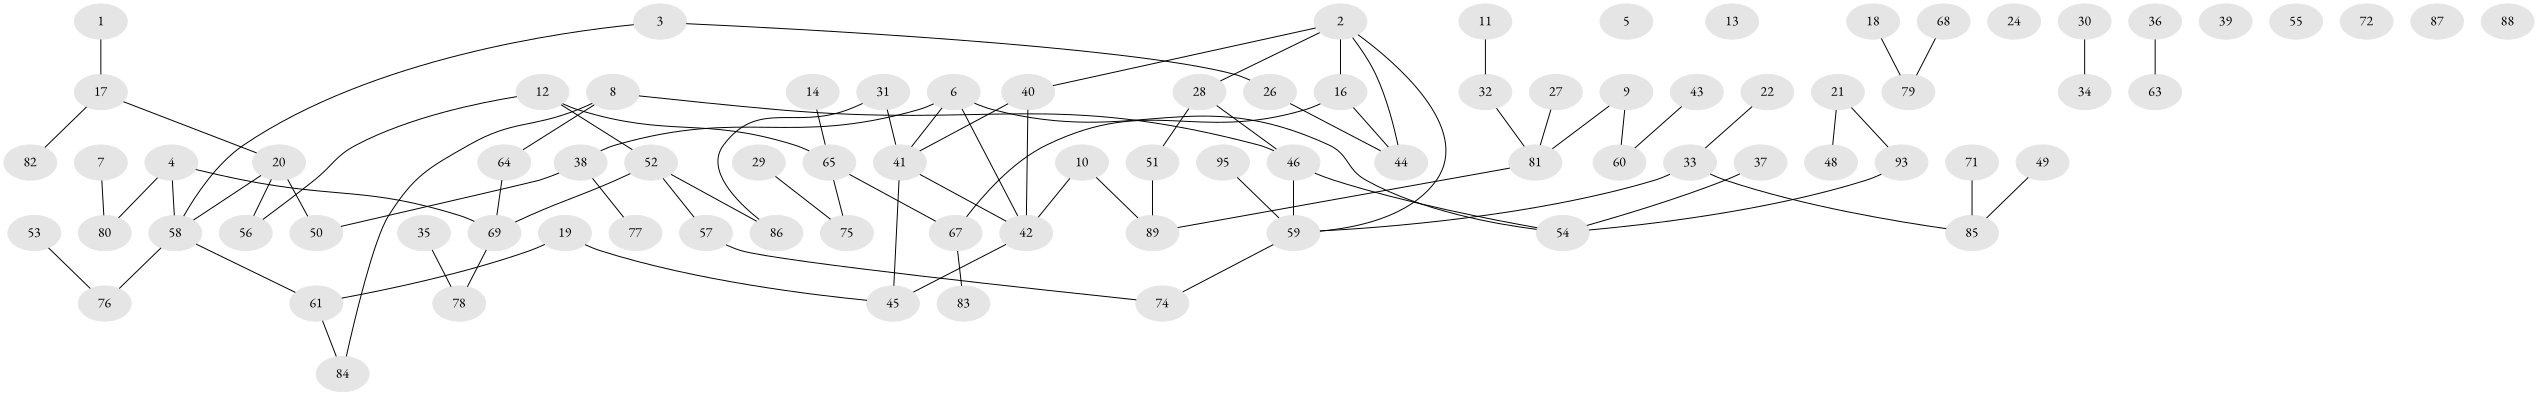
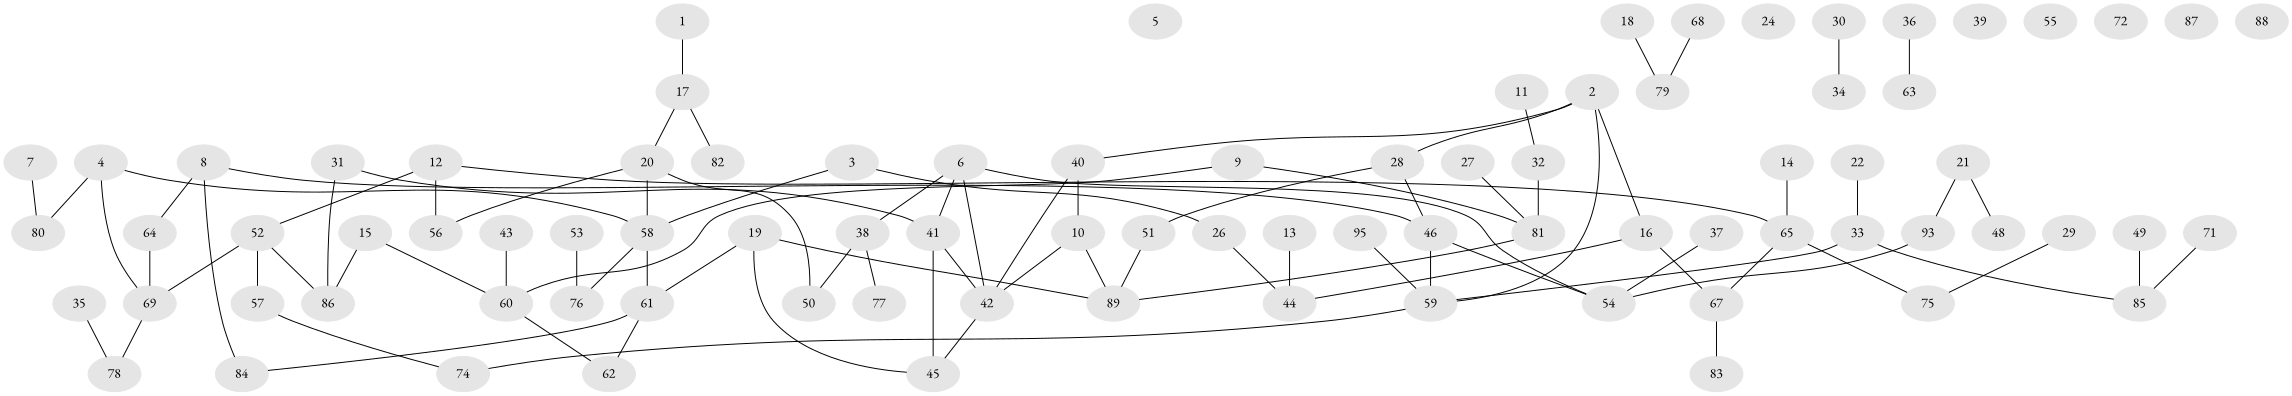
  graph {
    fontname="EB Garamond"
    node [color=gray90 fontname="EB Garamond" style=filled]
    edge [fontname="EB Garamond"]
    1
    17
    20
    82
    2
    16
    28
    40
    44
    59
    67
    46
    51
    41
    42
    74
    3
    26
    58
    61
    76
    4
    69
    80
    7
    78
    5
    6
    38
    54
    50
    77
    45
    8
    64
    84
    9
    60
    81
+   62
    89
    10
    11
    32
    12
    52
    56
    65
    86
    57
    75
    13
    14
+   15
    83
    18
    79
    19
    n59 [label=93]
    21
    48
    22
    33
    85
    24
    n66 [label=95]
    27
    29
    30
    34
    31
    35
    36
    63
    37
    39
    43
    49
    53
    55
    68
    71
    72
    87
    88
    1 -- 17
    17 -- 20
    17 -- 82
    20 -- 58
    20 -- 50
    20 -- 56
    2 -- 16
    2 -- 28
    2 -- 40
-   2 -- 44
+   13 -- 44
    2 -- 59
    16 -- 44
    16 -- 67
    28 -- 46
    28 -- 51
-   40 -- 41
+   40 -- 10
    40 -- 42
    59 -- 74
    67 -- 83
    46 -- 59
    46 -- 54
    51 -- 89
    41 -- 42
    41 -- 45
    42 -- 45
    3 -- 26
    3 -- 58
    26 -- 44
    58 -- 61
    58 -- 76
    61 -- 84
+   61 -- 62
    4 -- 58
    4 -- 69
    4 -- 80
    69 -- 78
    7 -- 80
    6 -- 41
    6 -- 42
    6 -- 38
    6 -- 54
    38 -- 50
    38 -- 77
    8 -- 46
    8 -- 64
    8 -- 84
    64 -- 69
    9 -- 60
    9 -- 81
+   60 -- 62
    81 -- 89
    10 -- 42
    10 -- 89
    11 -- 32
    32 -- 81
    12 -- 52
    12 -- 56
    12 -- 65
    52 -- 69
    52 -- 86
    52 -- 57
    65 -- 67
    65 -- 75
    57 -- 74
    14 -- 65
+   15 -- 60
+   15 -- 86
    18 -- 79
    19 -- 61
    19 -- 45
+   19 -- 89
    n59 -- 54
    21 -- n59
    21 -- 48
    22 -- 33
    33 -- 59
    33 -- 85
    n66 -- 59
    27 -- 81
    29 -- 75
    30 -- 34
    31 -- 41
    31 -- 86
    35 -- 78
    36 -- 63
    37 -- 54
    43 -- 60
    49 -- 85
    53 -- 76
    68 -- 79
    71 -- 85
  }
